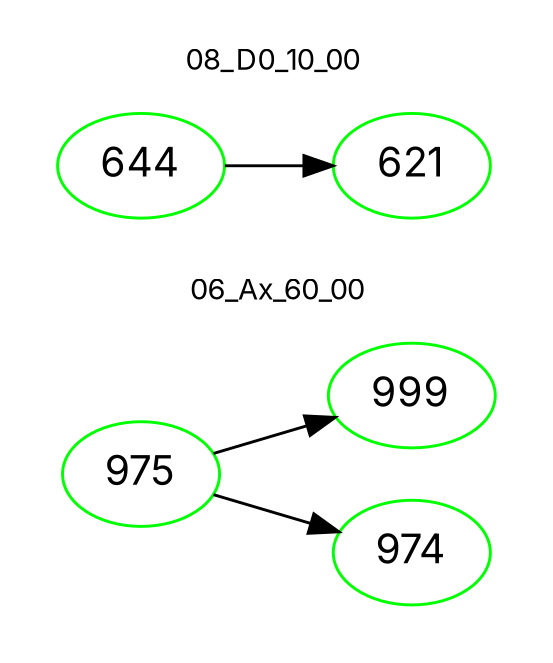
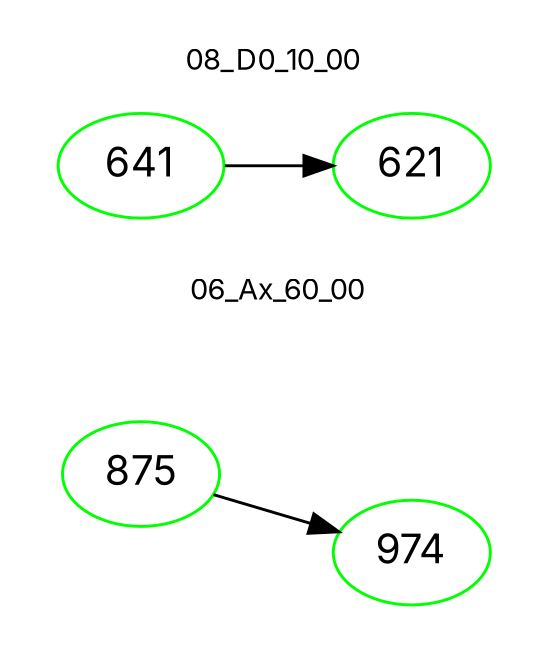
  digraph {
    fontname=Inter
    rankdir=LR
    node [color=green fontname=Inter]
    edge [color=black fontname=Inter]
-   n1 [label=975]
+   n1 [label=875]
    n2 [label=974]
-   n3 [label=999]
-   n4 [label=644]
+   n4 [label=641]
    n5 [label=621]
    subgraph cluster_1 {
      color=white
      fontsize=10
      label="06_Ax_60_00"
      n1
      n2
-     n3
    }
    subgraph cluster_2 {
      color=white
      fontsize=10
      label="08_D0_10_00"
      n4
      n5
    }
    n1 -> n2
-   n1 -> n3
    n4 -> n5
  }
